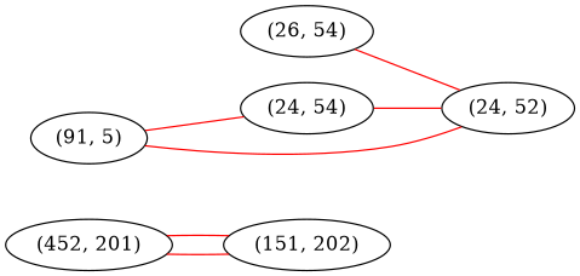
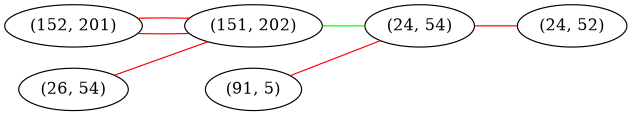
  graph {
    rankdir=LR
    edge [color=red weight=1]
-   "(152, 201)" [label="(452, 201)"]
+   "(152, 201)"
    "(151, 202)"
    "(24, 54)"
    "(26, 54)"
    "(24, 52)"
    "(91, 5)"
    "(152, 201)" -- "(151, 202)"
    "(152, 201)" -- "(151, 202)"
+   "(151, 202)" -- "(24, 54)" [color=green weight=2]
    "(24, 54)" -- "(24, 52)"
-   "(26, 54)" -- "(24, 52)"
+   "(26, 54)" -- "(151, 202)"
    "(91, 5)" -- "(24, 54)"
-   "(91, 5)" -- "(24, 52)"
  }
